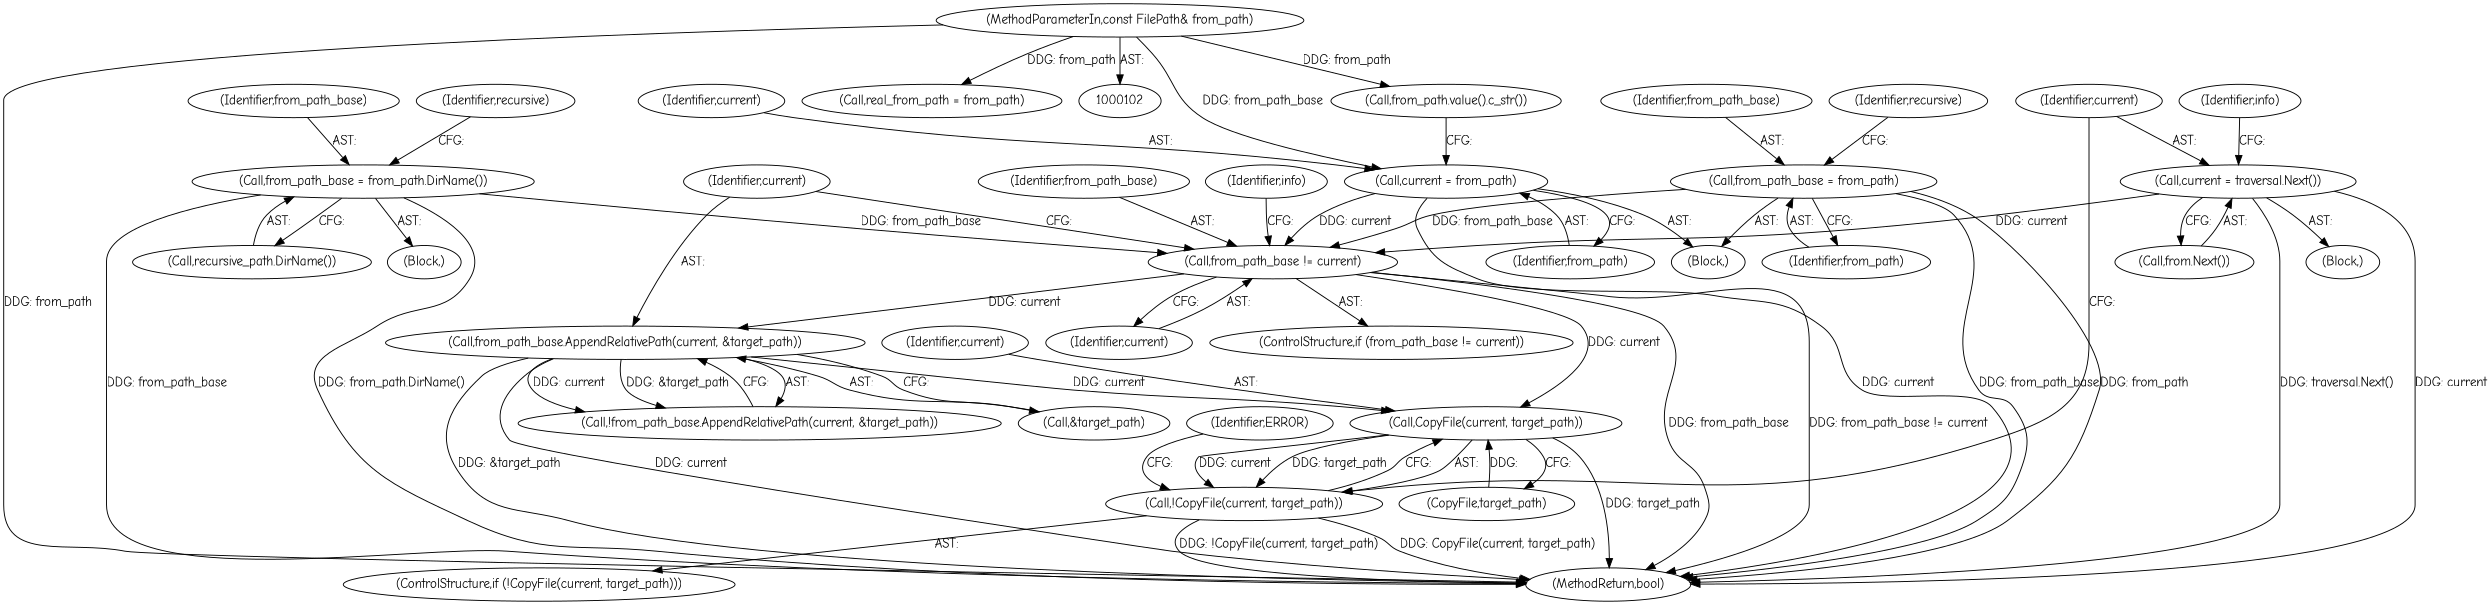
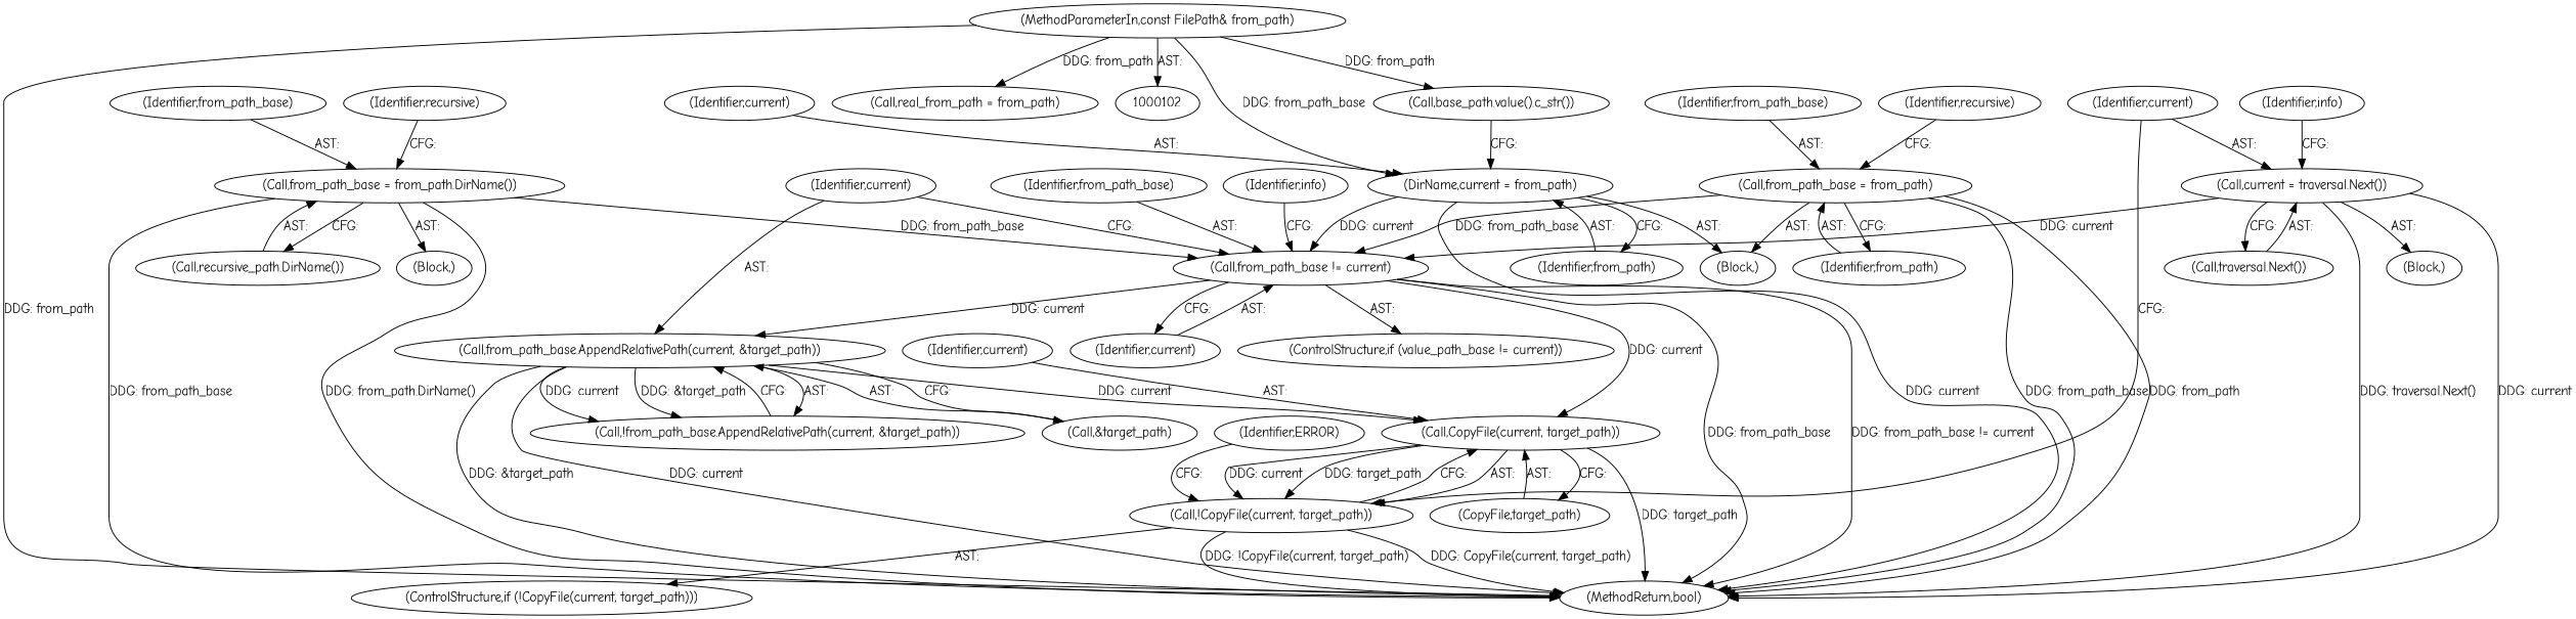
  digraph {
    fontname="Comic Neue"
    node [fontname="Comic Neue"]
    edge [fontname="Comic Neue"]
    n1 [label="(Call,CopyFile(current, target_path))"]
    n2 [label="(Call,!CopyFile(current, target_path))"]
    n3 [label="(CopyFile,target_path)"]
    n4 [label="(MethodReturn,bool)"]
    n5 [label="(ControlStructure,if (!CopyFile(current, target_path)))"]
    n6 [label="(Call,from_path_base != current)"]
    n7 [label="(Call,from_path_base.AppendRelativePath(current, &target_path))"]
    n8 [label="(Identifier,current)"]
-   n9 [label="(ControlStructure,if (from_path_base != current))"]
+   n9 [label="(ControlStructure,if (value_path_base != current))"]
    n10 [label="(Call,!from_path_base.AppendRelativePath(current, &target_path))"]
    n11 [label="(Call,&target_path)"]
    n12 [label="(Call,from_path_base = from_path.DirName())"]
    n13 [label="(Block,)"]
    n14 [label="(Call,recursive_path.DirName())"]
    n15 [label="(Call,from_path_base = from_path)"]
    n16 [label="(Identifier,from_path)"]
    n17 [label="(Block,)"]
    n18 [label="(MethodParameterIn,const FilePath& from_path)"]
-   n19 [label="(Call,current = from_path)"]
+   n19 [label="(DirName,current = from_path)"]
    n20 [label="(Call,real_from_path = from_path)"]
    1000102
-   n22 [label="(Call,from_path.value().c_str())"]
+   n22 [label="(Call,base_path.value().c_str())"]
    n23 [label="(Identifier,from_path)"]
    n24 [label="(Call,current = traversal.Next())"]
    n25 [label="(Block,)"]
-   n26 [label="(Call,from.Next())"]
+   n26 [label="(Call,traversal.Next())"]
    n27 [label="(Identifier,current)"]
    n28 [label="(Identifier,current)"]
    n29 [label="(Identifier,from_path_base)"]
    n30 [label="(Identifier,ERROR)"]
    n31 [label="(Identifier,recursive)"]
    n32 [label="(Identifier,current)"]
    n33 [label="(Identifier,recursive)"]
    n34 [label="(Identifier,info)"]
    n35 [label="(Identifier,current)"]
    n36 [label="(Identifier,from_path_base)"]
    n37 [label="(Identifier,info)"]
    n38 [label="(Identifier,from_path_base)"]
    n1 -> n2 [label="AST: "]
    n1 -> n2 [label="DDG: current"]
    n1 -> n2 [label="DDG: target_path"]
    n1 -> n3 [label="CFG: "]
    n1 -> n4 [label="DDG: target_path"]
    n2 -> n1 [label="CFG: "]
    n2 -> n4 [label="DDG: !CopyFile(current, target_path)"]
    n2 -> n4 [label="DDG: CopyFile(current, target_path)"]
    n2 -> n5 [label="AST: "]
-   n3 -> n1 [label="DDG: "]
+   n3 -> n1 [label="AST: "]
    n6 -> n1 [label="DDG: current"]
    n6 -> n4 [label="DDG: from_path_base"]
    n6 -> n4 [label="DDG: from_path_base != current"]
    n6 -> n7 [label="DDG: current"]
    n6 -> n8 [label="CFG: "]
    n6 -> n9 [label="AST: "]
    n7 -> n1 [label="DDG: current"]
    n7 -> n4 [label="DDG: &target_path"]
    n7 -> n4 [label="DDG: current"]
    n7 -> n10 [label="AST: "]
    n7 -> n10 [label="DDG: current"]
    n7 -> n10 [label="DDG: &target_path"]
    n7 -> n11 [label="CFG: "]
    n8 -> n6 [label="AST: "]
    n10 -> n7 [label="CFG: "]
    n11 -> n7 [label="AST: "]
    n12 -> n4 [label="DDG: from_path.DirName()"]
    n12 -> n4 [label="DDG: from_path_base"]
    n12 -> n6 [label="DDG: from_path_base"]
    n12 -> n13 [label="AST: "]
    n12 -> n14 [label="CFG: "]
    n14 -> n12 [label="AST: "]
    n15 -> n4 [label="DDG: from_path_base"]
    n15 -> n4 [label="DDG: from_path"]
    n15 -> n6 [label="DDG: from_path_base"]
    n15 -> n16 [label="CFG: "]
    n15 -> n17 [label="AST: "]
    n16 -> n15 [label="AST: "]
    n18 -> n4 [label="DDG: from_path"]
    n18 -> n19 [label="DDG: from_path_base"]
    n18 -> n20 [label="DDG: from_path"]
    n18 -> 1000102 [label="AST: "]
    n18 -> n22 [label="DDG: from_path"]
    n19 -> n4 [label="DDG: current"]
    n19 -> n6 [label="DDG: current"]
    n19 -> n17 [label="AST: "]
    n19 -> n23 [label="CFG: "]
    n22 -> n19 [label="CFG: "]
    n23 -> n19 [label="AST: "]
    n24 -> n4 [label="DDG: traversal.Next()"]
    n24 -> n4 [label="DDG: current"]
    n24 -> n6 [label="DDG: current"]
    n24 -> n25 [label="AST: "]
    n24 -> n26 [label="CFG: "]
    n26 -> n24 [label="AST: "]
    n27 -> n1 [label="AST: "]
    n28 -> n2 [label="CFG: "]
    n28 -> n24 [label="AST: "]
    n29 -> n6 [label="AST: "]
    n30 -> n2 [label="CFG: "]
    n31 -> n15 [label="CFG: "]
    n32 -> n19 [label="AST: "]
    n33 -> n12 [label="CFG: "]
    n34 -> n24 [label="CFG: "]
    n35 -> n6 [label="CFG: "]
    n35 -> n7 [label="AST: "]
    n36 -> n15 [label="AST: "]
    n37 -> n6 [label="CFG: "]
    n38 -> n12 [label="AST: "]
  }
